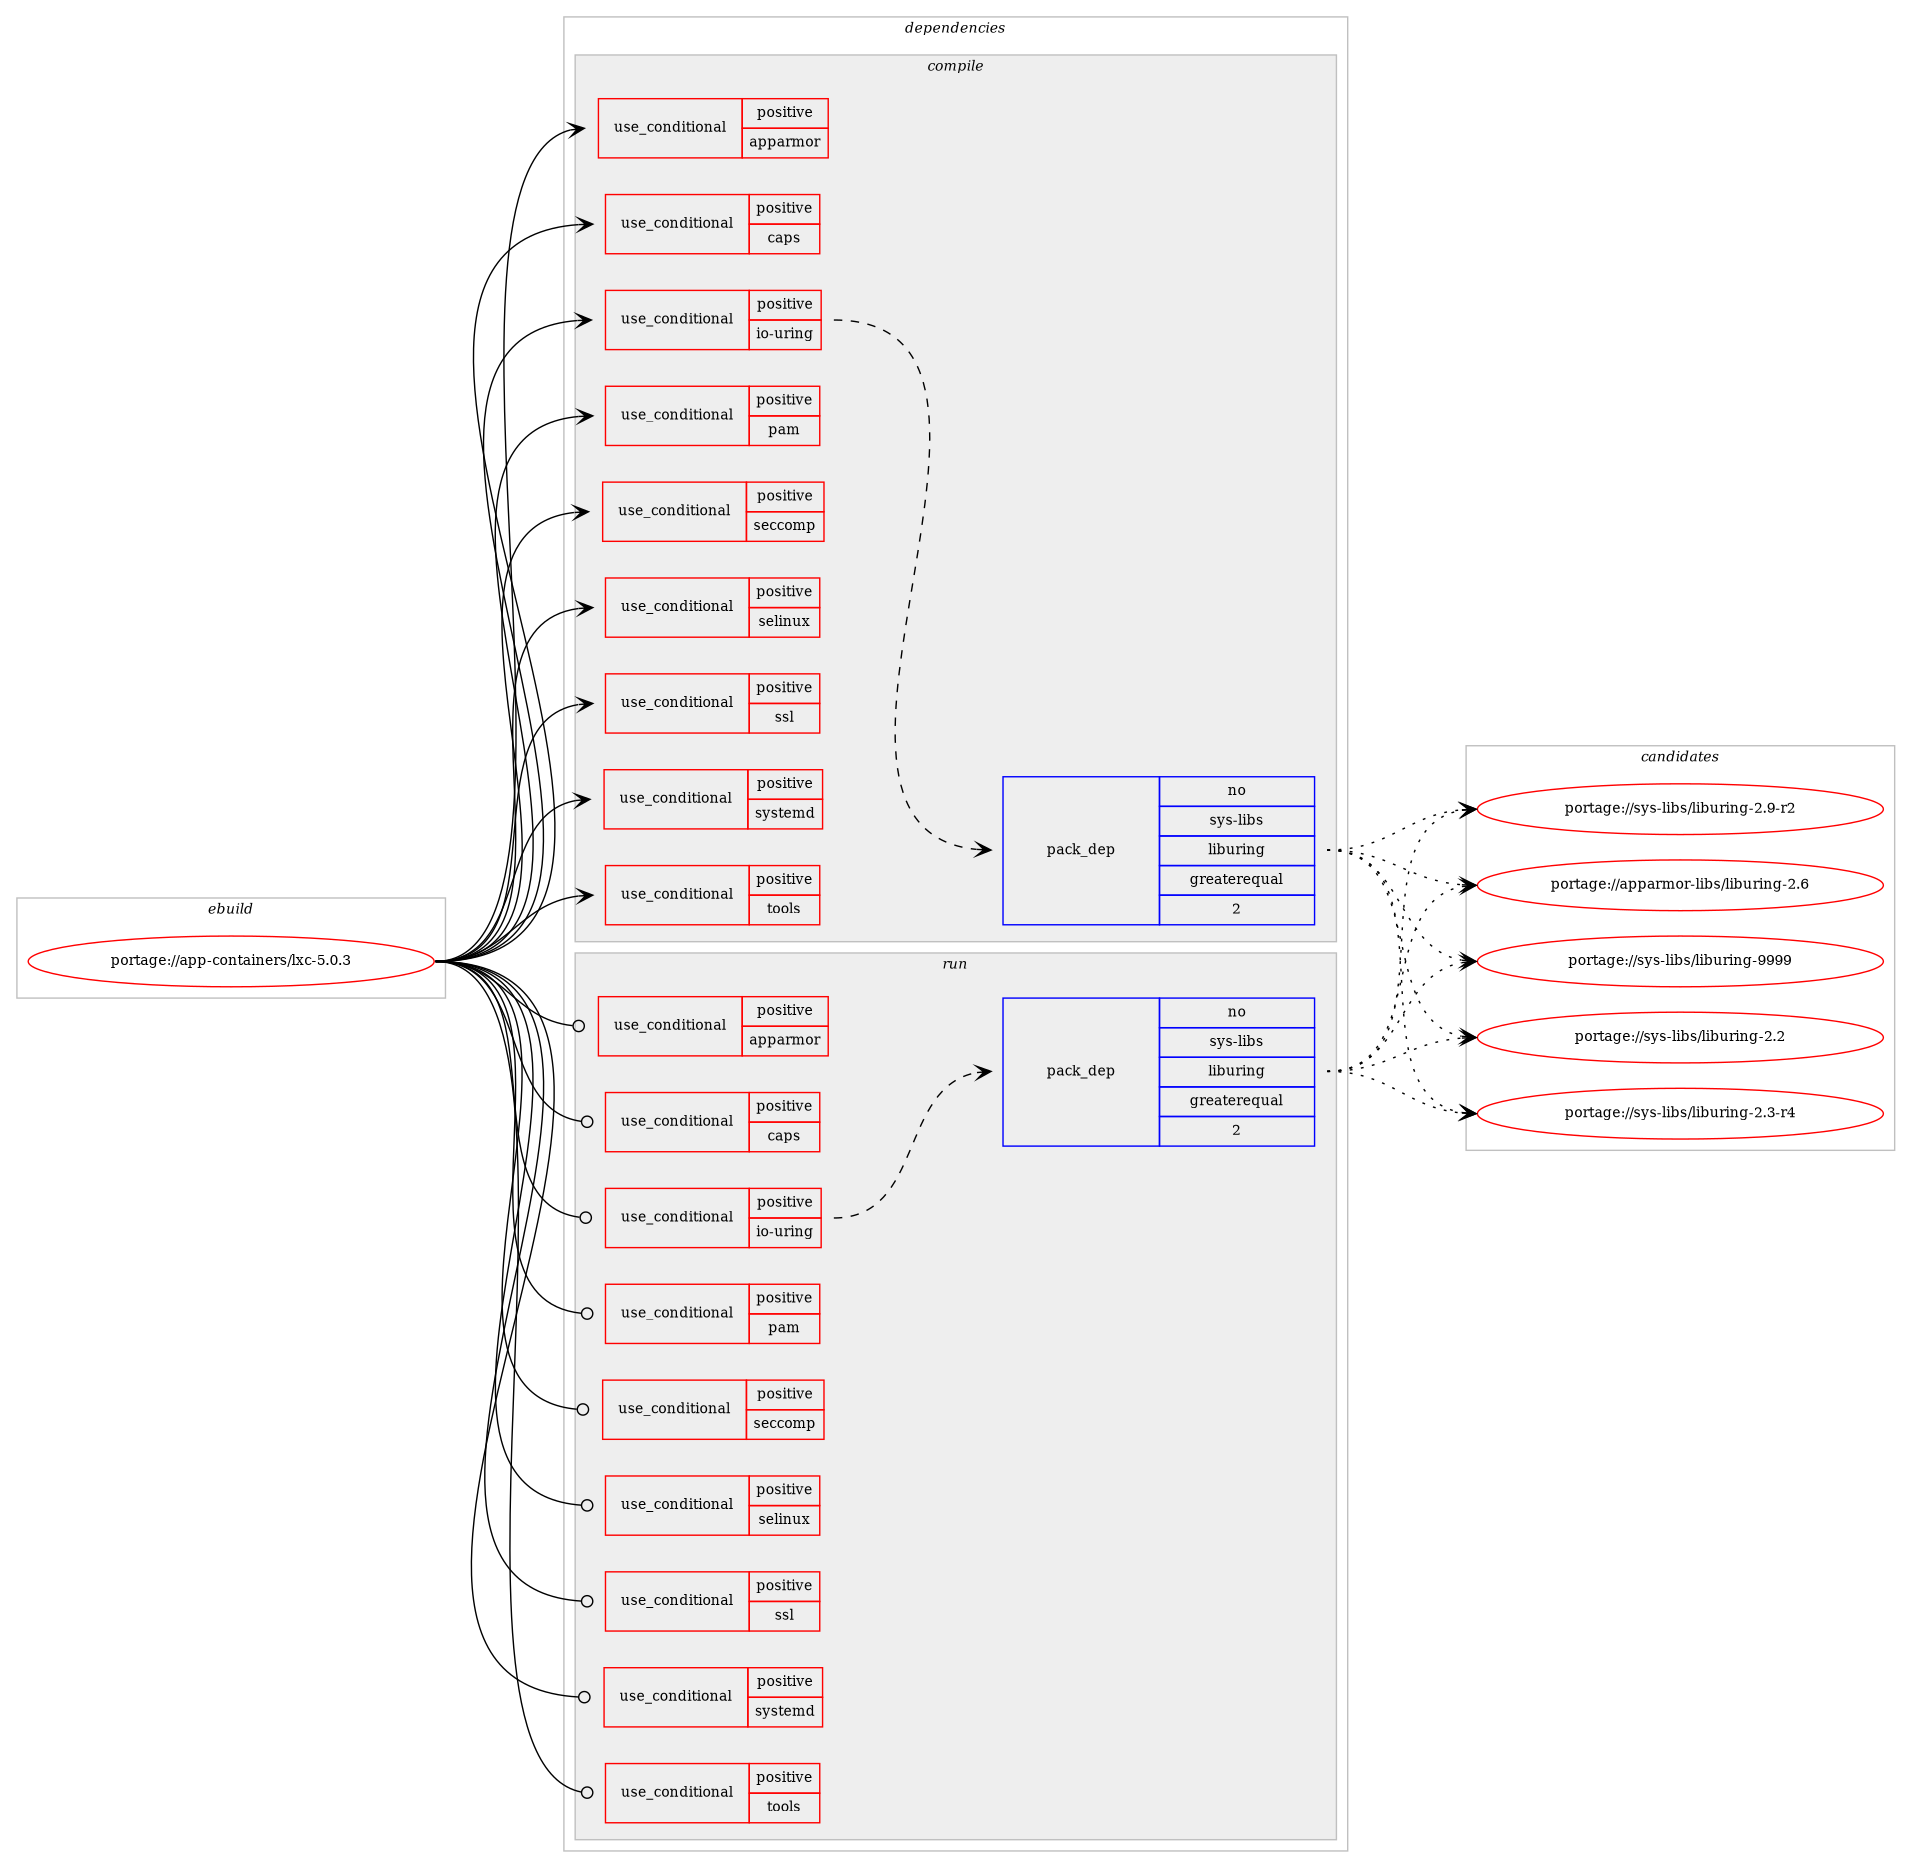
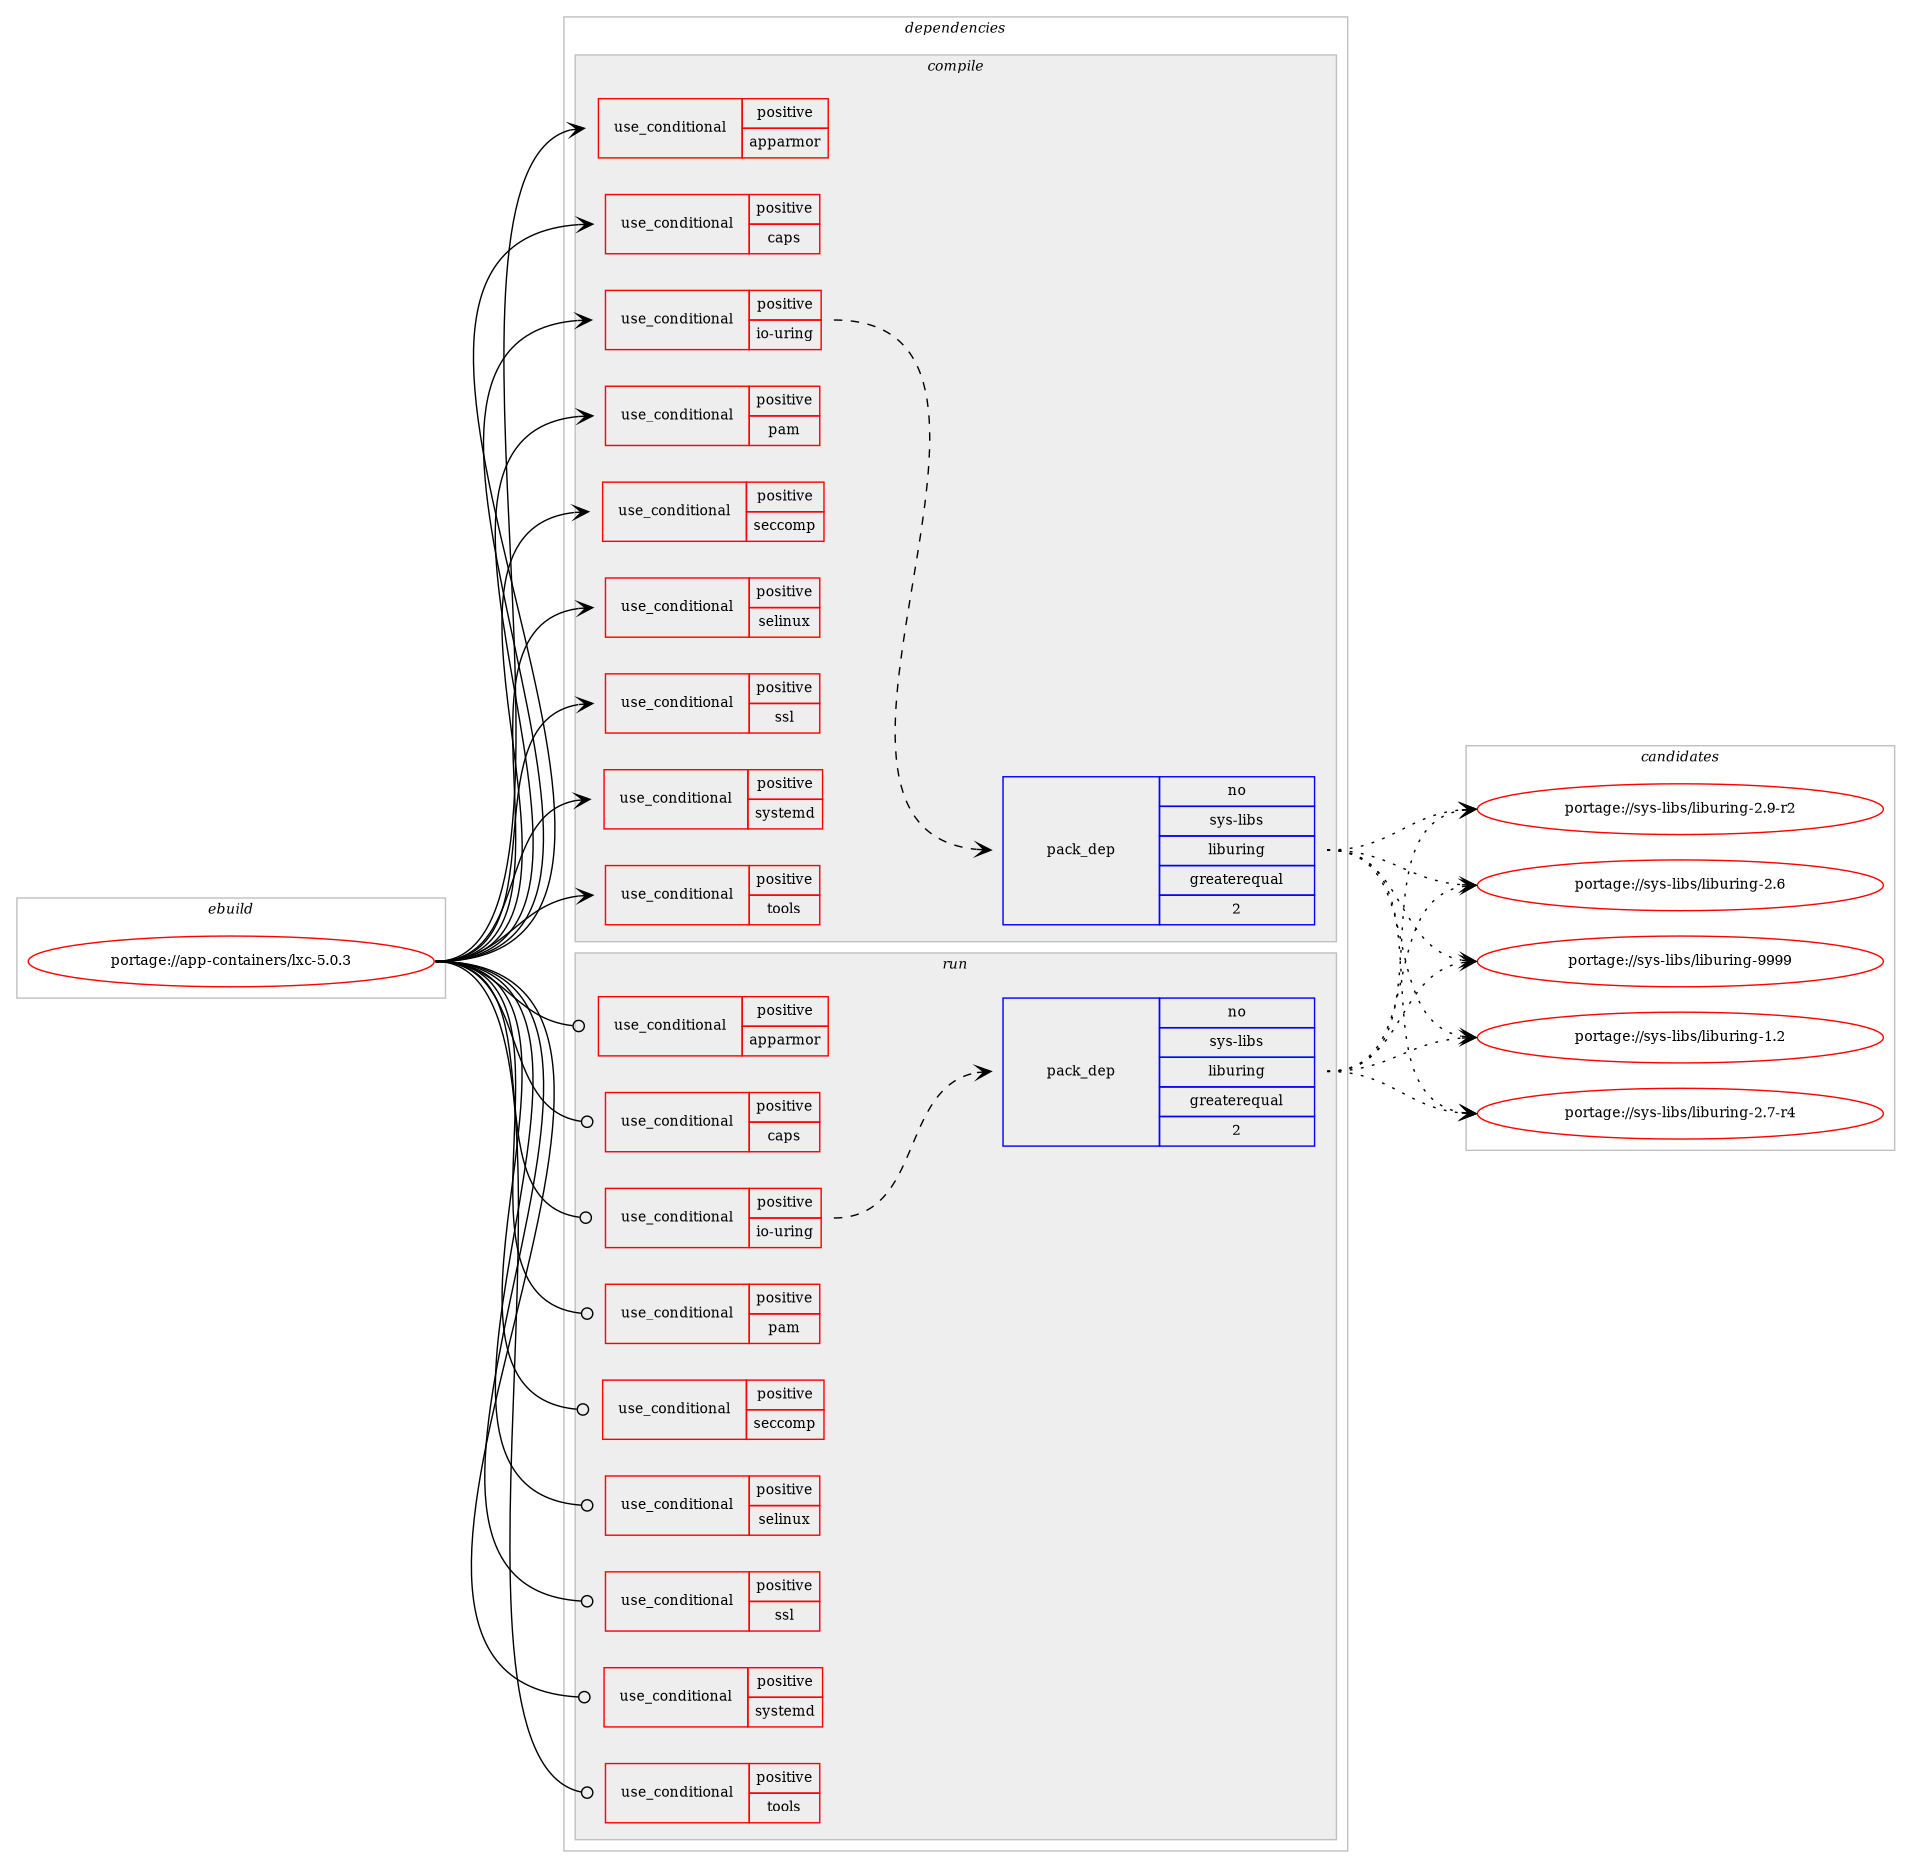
  digraph {
    compound=true
    concentrate=true
    fontname="DejaVu Serif"
    fontsize=10
    newrank=true
    rankdir=LR
    ranksep=1.5
    node [color=red fontname="DejaVu Serif" fontsize=10 shape=none]
    edge [arrowhead=vee fontname="DejaVu Serif" headport=w style=solid tailport=e weight=20]
    n1 [label="portage://app-containers/lxc-5.0.3" width=4 shape=""]
    n2 [label=<<TABLE BORDER="0" CELLBORDER="1" CELLSPACING="0" CELLPADDING="4"><TR><TD ROWSPAN="3" CELLPADDING="10">use_conditional</TD></TR><TR><TD>positive</TD></TR><TR><TD>apparmor</TD></TR></TABLE>>]
    n3 [label=<<TABLE BORDER="0" CELLBORDER="1" CELLSPACING="0" CELLPADDING="4"><TR><TD ROWSPAN="3" CELLPADDING="10">use_conditional</TD></TR><TR><TD>positive</TD></TR><TR><TD>caps</TD></TR></TABLE>>]
    n4 [color=blue label=<<TABLE BORDER="0" CELLBORDER="1" CELLSPACING="0" CELLPADDING="4" WIDTH="220"><TR><TD ROWSPAN="6" CELLPADDING="30">pack_dep</TD></TR><TR><TD WIDTH="110">no</TD></TR><TR><TD>sys-libs</TD></TR><TR><TD>liburing</TD></TR><TR><TD>greaterequal</TD></TR><TR><TD>2</TD></TR></TABLE>>]
    n5 [label=<<TABLE BORDER="0" CELLBORDER="1" CELLSPACING="0" CELLPADDING="4"><TR><TD ROWSPAN="3" CELLPADDING="10">use_conditional</TD></TR><TR><TD>positive</TD></TR><TR><TD>io-uring</TD></TR></TABLE>>]
    n6 [label=<<TABLE BORDER="0" CELLBORDER="1" CELLSPACING="0" CELLPADDING="4"><TR><TD ROWSPAN="3" CELLPADDING="10">use_conditional</TD></TR><TR><TD>positive</TD></TR><TR><TD>pam</TD></TR></TABLE>>]
    n7 [label=<<TABLE BORDER="0" CELLBORDER="1" CELLSPACING="0" CELLPADDING="4"><TR><TD ROWSPAN="3" CELLPADDING="10">use_conditional</TD></TR><TR><TD>positive</TD></TR><TR><TD>seccomp</TD></TR></TABLE>>]
    n8 [label=<<TABLE BORDER="0" CELLBORDER="1" CELLSPACING="0" CELLPADDING="4"><TR><TD ROWSPAN="3" CELLPADDING="10">use_conditional</TD></TR><TR><TD>positive</TD></TR><TR><TD>selinux</TD></TR></TABLE>>]
    n9 [label=<<TABLE BORDER="0" CELLBORDER="1" CELLSPACING="0" CELLPADDING="4"><TR><TD ROWSPAN="3" CELLPADDING="10">use_conditional</TD></TR><TR><TD>positive</TD></TR><TR><TD>ssl</TD></TR></TABLE>>]
    n10 [label=<<TABLE BORDER="0" CELLBORDER="1" CELLSPACING="0" CELLPADDING="4"><TR><TD ROWSPAN="3" CELLPADDING="10">use_conditional</TD></TR><TR><TD>positive</TD></TR><TR><TD>systemd</TD></TR></TABLE>>]
    n11 [label=<<TABLE BORDER="0" CELLBORDER="1" CELLSPACING="0" CELLPADDING="4"><TR><TD ROWSPAN="3" CELLPADDING="10">use_conditional</TD></TR><TR><TD>positive</TD></TR><TR><TD>tools</TD></TR></TABLE>>]
    n12 [label=<<TABLE BORDER="0" CELLBORDER="1" CELLSPACING="0" CELLPADDING="4"><TR><TD ROWSPAN="3" CELLPADDING="10">use_conditional</TD></TR><TR><TD>positive</TD></TR><TR><TD>apparmor</TD></TR></TABLE>>]
    n13 [label=<<TABLE BORDER="0" CELLBORDER="1" CELLSPACING="0" CELLPADDING="4"><TR><TD ROWSPAN="3" CELLPADDING="10">use_conditional</TD></TR><TR><TD>positive</TD></TR><TR><TD>caps</TD></TR></TABLE>>]
    n14 [color=blue label=<<TABLE BORDER="0" CELLBORDER="1" CELLSPACING="0" CELLPADDING="4" WIDTH="220"><TR><TD ROWSPAN="6" CELLPADDING="30">pack_dep</TD></TR><TR><TD WIDTH="110">no</TD></TR><TR><TD>sys-libs</TD></TR><TR><TD>liburing</TD></TR><TR><TD>greaterequal</TD></TR><TR><TD>2</TD></TR></TABLE>>]
    n15 [label=<<TABLE BORDER="0" CELLBORDER="1" CELLSPACING="0" CELLPADDING="4"><TR><TD ROWSPAN="3" CELLPADDING="10">use_conditional</TD></TR><TR><TD>positive</TD></TR><TR><TD>io-uring</TD></TR></TABLE>>]
    n16 [label=<<TABLE BORDER="0" CELLBORDER="1" CELLSPACING="0" CELLPADDING="4"><TR><TD ROWSPAN="3" CELLPADDING="10">use_conditional</TD></TR><TR><TD>positive</TD></TR><TR><TD>pam</TD></TR></TABLE>>]
    n17 [label=<<TABLE BORDER="0" CELLBORDER="1" CELLSPACING="0" CELLPADDING="4"><TR><TD ROWSPAN="3" CELLPADDING="10">use_conditional</TD></TR><TR><TD>positive</TD></TR><TR><TD>seccomp</TD></TR></TABLE>>]
    n18 [label=<<TABLE BORDER="0" CELLBORDER="1" CELLSPACING="0" CELLPADDING="4"><TR><TD ROWSPAN="3" CELLPADDING="10">use_conditional</TD></TR><TR><TD>positive</TD></TR><TR><TD>selinux</TD></TR></TABLE>>]
    n19 [label=<<TABLE BORDER="0" CELLBORDER="1" CELLSPACING="0" CELLPADDING="4"><TR><TD ROWSPAN="3" CELLPADDING="10">use_conditional</TD></TR><TR><TD>positive</TD></TR><TR><TD>ssl</TD></TR></TABLE>>]
    n20 [label=<<TABLE BORDER="0" CELLBORDER="1" CELLSPACING="0" CELLPADDING="4"><TR><TD ROWSPAN="3" CELLPADDING="10">use_conditional</TD></TR><TR><TD>positive</TD></TR><TR><TD>systemd</TD></TR></TABLE>>]
    n21 [label=<<TABLE BORDER="0" CELLBORDER="1" CELLSPACING="0" CELLPADDING="4"><TR><TD ROWSPAN="3" CELLPADDING="10">use_conditional</TD></TR><TR><TD>positive</TD></TR><TR><TD>tools</TD></TR></TABLE>>]
-   n22 [label="portage://sys-libs/liburing-2.2" width=4 shape=""]
-   n23 [label="portage://sys-libs/liburing-2.3-r4" width=4 shape=""]
+   n22 [label="portage://sys-libs/liburing-1.2" width=4 shape=""]
+   n23 [label="portage://sys-libs/liburing-2.7-r4" width=4 shape=""]
    n24 [label="portage://sys-libs/liburing-2.9-r2" width=4 shape=""]
-   n25 [label="portage://apparmor-libs/liburing-2.6" width=4 shape=""]
+   n25 [label="portage://sys-libs/liburing-2.6" width=4 shape=""]
    n26 [label="portage://sys-libs/liburing-9999" width=4 shape=""]
    subgraph cluster_1 {
      color=gray
      label=<<i>ebuild</i>>
      rank=same
      n1
    }
    subgraph cluster_2 {
      color=gray
      label=<<i>dependencies</i>>
      subgraph cluster_3 {
        color=gray
        fillcolor="#eeeeee"
        label=<<i>compile</i>>
        style=filled
        subgraph sub_4 {
          color=gray
          fillcolor="#eeeeee"
          label=<<i>compile</i>>
          style=filled
          n2
        }
        subgraph sub_5 {
          color=gray
          fillcolor="#eeeeee"
          label=<<i>compile</i>>
          style=filled
          n3
        }
        subgraph sub_6 {
          color=gray
          fillcolor="#eeeeee"
          label=<<i>compile</i>>
          style=filled
          n5
          subgraph sub_7 {
            color=gray
            fillcolor="#eeeeee"
            label=<<i>compile</i>>
            style=filled
            n4
          }
        }
        subgraph sub_8 {
          color=gray
          fillcolor="#eeeeee"
          label=<<i>compile</i>>
          style=filled
          n6
        }
        subgraph sub_9 {
          color=gray
          fillcolor="#eeeeee"
          label=<<i>compile</i>>
          style=filled
          n7
        }
        subgraph sub_10 {
          color=gray
          fillcolor="#eeeeee"
          label=<<i>compile</i>>
          style=filled
          n8
        }
        subgraph sub_11 {
          color=gray
          fillcolor="#eeeeee"
          label=<<i>compile</i>>
          style=filled
          n9
        }
        subgraph sub_12 {
          color=gray
          fillcolor="#eeeeee"
          label=<<i>compile</i>>
          style=filled
          n10
        }
        subgraph sub_13 {
          color=gray
          fillcolor="#eeeeee"
          label=<<i>compile</i>>
          style=filled
          n11
        }
      }
      subgraph cluster_14 {
        color=gray
        fillcolor="#eeeeee"
        label=<<i>compile and run</i>>
        style=filled
      }
      subgraph cluster_15 {
        color=gray
        fillcolor="#eeeeee"
        label=<<i>run</i>>
        style=filled
        subgraph sub_16 {
          color=gray
          fillcolor="#eeeeee"
          label=<<i>run</i>>
          style=filled
          n12
        }
        subgraph sub_17 {
          color=gray
          fillcolor="#eeeeee"
          label=<<i>run</i>>
          style=filled
          n13
        }
        subgraph sub_18 {
          color=gray
          fillcolor="#eeeeee"
          label=<<i>run</i>>
          style=filled
          n15
          subgraph sub_19 {
            color=gray
            fillcolor="#eeeeee"
            label=<<i>run</i>>
            style=filled
            n14
          }
        }
        subgraph sub_20 {
          color=gray
          fillcolor="#eeeeee"
          label=<<i>run</i>>
          style=filled
          n16
        }
        subgraph sub_21 {
          color=gray
          fillcolor="#eeeeee"
          label=<<i>run</i>>
          style=filled
          n17
        }
        subgraph sub_22 {
          color=gray
          fillcolor="#eeeeee"
          label=<<i>run</i>>
          style=filled
          n18
        }
        subgraph sub_23 {
          color=gray
          fillcolor="#eeeeee"
          label=<<i>run</i>>
          style=filled
          n19
        }
        subgraph sub_24 {
          color=gray
          fillcolor="#eeeeee"
          label=<<i>run</i>>
          style=filled
          n20
        }
        subgraph sub_25 {
          color=gray
          fillcolor="#eeeeee"
          label=<<i>run</i>>
          style=filled
          n21
        }
      }
    }
    subgraph cluster_26 {
      color=gray
      label=<<i>candidates</i>>
      rank=same
      subgraph sub_27 {
        color=black
        label=<<i>candidates</i>>
        nodesep=1
        rank=same
        n22
        n23
        n24
        n25
        n26
      }
      subgraph sub_28 {
        color=black
        label=<<i>candidates</i>>
        nodesep=1
        rank=same
        n22
        n23
        n24
        n25
        n26
      }
    }
    n1 -> n2
    n1 -> n3
    n1 -> n5
    n1 -> n6
    n1 -> n7
    n1 -> n8
    n1 -> n9
    n1 -> n10
    n1 -> n11
    n1 -> n12 [arrowhead=odot]
    n1 -> n13 [arrowhead=odot]
    n1 -> n15 [arrowhead=odot]
    n1 -> n16 [arrowhead=odot]
    n1 -> n17 [arrowhead=odot]
    n1 -> n18 [arrowhead=odot]
    n1 -> n19 [arrowhead=odot]
    n1 -> n20 [arrowhead=odot]
    n1 -> n21 [arrowhead=odot]
    n4 -> n22 [style=dotted weight=100]
    n4 -> n23 [style=dotted weight=100]
    n4 -> n24 [style=dotted weight=100]
    n4 -> n25 [style=dotted weight=100]
    n4 -> n26 [style=dotted weight=100]
    n5 -> n4 [style=dashed]
    n14 -> n22 [style=dotted weight=100]
    n14 -> n23 [style=dotted weight=100]
    n14 -> n24 [style=dotted weight=100]
    n14 -> n25 [style=dotted weight=100]
    n14 -> n26 [style=dotted weight=100]
    n15 -> n14 [style=dashed]
  }
